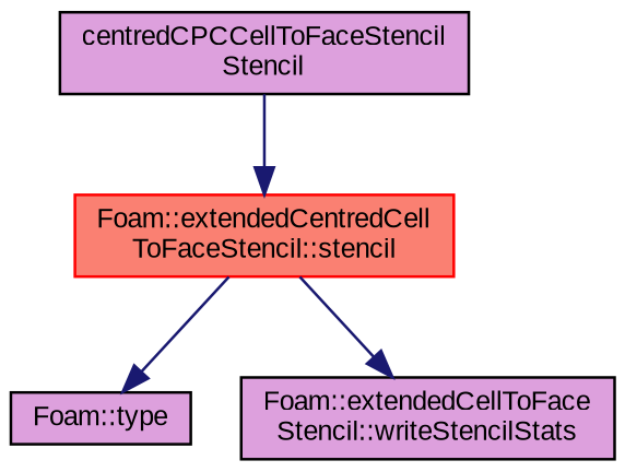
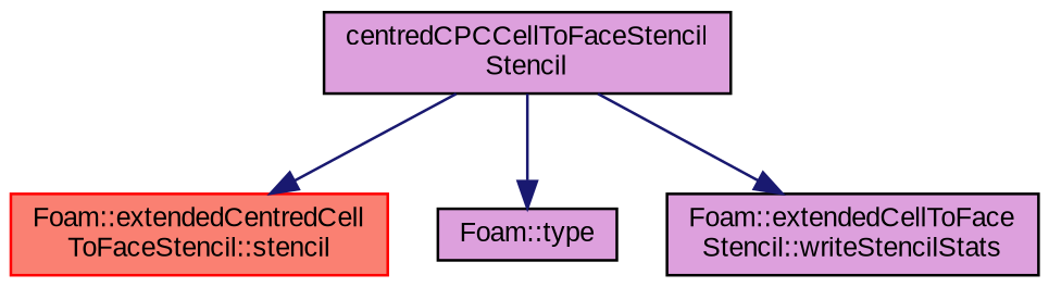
  digraph {
    fontname="Liberation Sans"
    rankdir=TB
    node [color=black fillcolor=plum fontname="Liberation Sans" fontsize=10 shape=record style=filled]
    edge [color=midnightblue fontname="Liberation Sans" fontsize=10 labelfontname=Helvetica labelfontsize=10 style=solid]
    n1 [fontcolor=black height=0.2 label="centredCPCCellToFaceStencil\lStencil" width=0.4]
    n2 [color=red fillcolor=salmon height=0.2 label="Foam::extendedCentredCell\lToFaceStencil::stencil" width=0.4]
    n3 [height=0.2 label="Foam::type" width=0.4]
    n4 [height=0.2 label="Foam::extendedCellToFace\lStencil::writeStencilStats" width=0.4]
    n1 -> n2
-   n2 -> n3
-   n2 -> n4
+   n1 -> n3
+   n1 -> n4
  }
